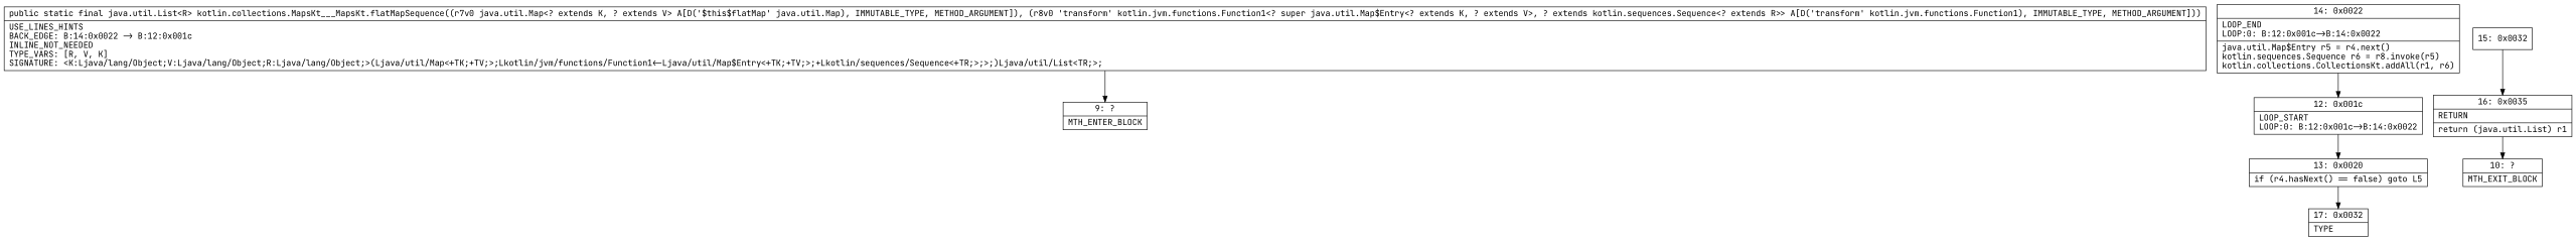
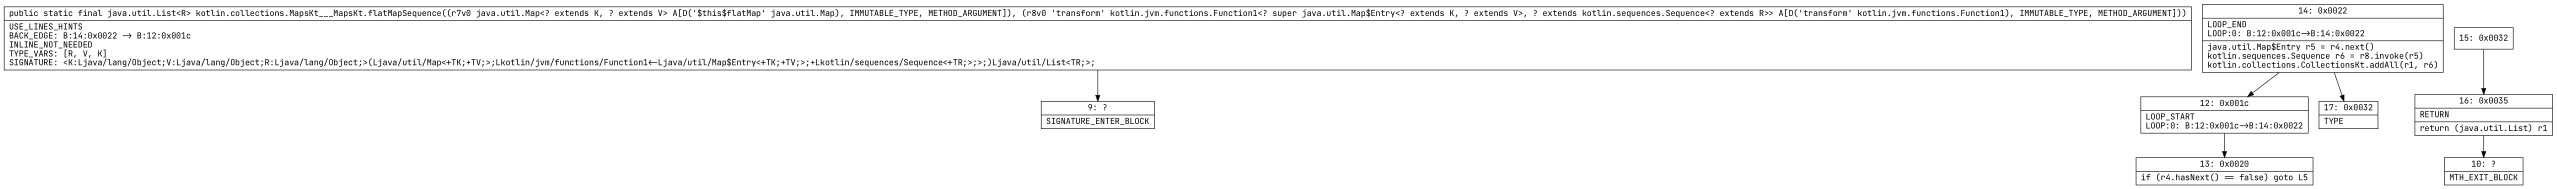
  digraph {
    fontname="JetBrains Mono"
    node [fontname="JetBrains Mono" shape=record]
    edge [fontname="JetBrains Mono"]
-   n1 [label="{9\:\ ?|MTH_ENTER_BLOCK\l}"]
+   n1 [label="{9\:\ ?|SIGNATURE_ENTER_BLOCK\l}"]
    n2 [label="{12\:\ 0x001c|LOOP_START\lLOOP:0: B:12:0x001c\-\>B:14:0x0022\l}"]
    n3 [label="{13\:\ 0x0020|if (r4.hasNext() == false) goto L5\l}"]
    n4 [label="{17\:\ 0x0032|TYPE\l}"]
    n5 [label="{14\:\ 0x0022|LOOP_END\lLOOP:0: B:12:0x001c\-\>B:14:0x0022\l|java.util.Map$Entry r5 = r4.next()\lkotlin.sequences.Sequence r6 = r8.invoke(r5)\lkotlin.collections.CollectionsKt.addAll(r1, r6)\l}"]
    n6 [label="{15\:\ 0x0032}"]
    n7 [label="{16\:\ 0x0035|RETURN\l|return (java.util.List) r1\l}"]
    n8 [label="{10\:\ ?|MTH_EXIT_BLOCK\l}"]
    n9 [label="{public static final java.util.List\<R\> kotlin.collections.MapsKt___MapsKt.flatMapSequence((r7v0 java.util.Map\<? extends K, ? extends V\> A[D('$this$flatMap' java.util.Map), IMMUTABLE_TYPE, METHOD_ARGUMENT]), (r8v0 'transform' kotlin.jvm.functions.Function1\<? super java.util.Map$Entry\<? extends K, ? extends V\>, ? extends kotlin.sequences.Sequence\<? extends R\>\> A[D('transform' kotlin.jvm.functions.Function1), IMMUTABLE_TYPE, METHOD_ARGUMENT]))  | USE_LINES_HINTS\lBACK_EDGE: B:14:0x0022 \-\> B:12:0x001c\lINLINE_NOT_NEEDED\lTYPE_VARS: [R, V, K]\lSIGNATURE: \<K:Ljava\/lang\/Object;V:Ljava\/lang\/Object;R:Ljava\/lang\/Object;\>(Ljava\/util\/Map\<+TK;+TV;\>;Lkotlin\/jvm\/functions\/Function1\<\-Ljava\/util\/Map$Entry\<+TK;+TV;\>;+Lkotlin\/sequences\/Sequence\<+TR;\>;\>;)Ljava\/util\/List\<TR;\>;\l}"]
    n2 -> n3
-   n3 -> n4
+   n5 -> n4
    n5 -> n2
    n6 -> n7
    n7 -> n8
    n9 -> n1
  }
